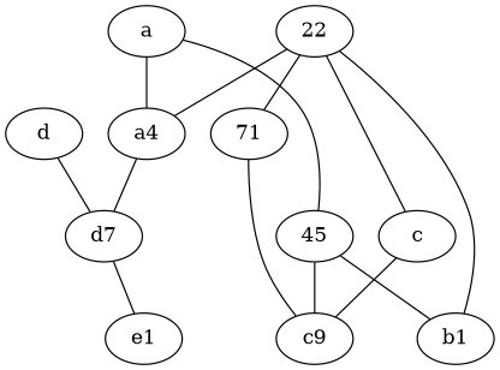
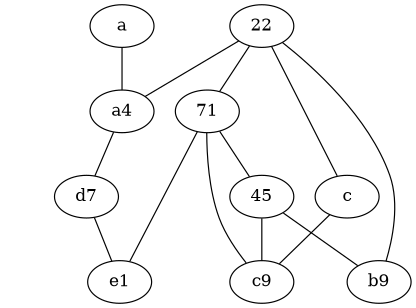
  graph {
    node [labelfontsize=50]
    n1 [label=a4]
    a
    n3 [label=d7]
    e1
    45
-   b1
+   b1 [label=b9]
    n7 [label=c9]
    n8 [label=71]
    c
-   d
    22
    n1 -- n3
    a -- n1
    n3 -- e1
    45 -- b1
    45 -- n7
-   a -- 45
+   n8 -- e1
+   n8 -- 45
    n8 -- n7
    c -- n7
-   d -- n3
    22 -- n1
    22 -- b1
    22 -- n8
    22 -- c
  }
